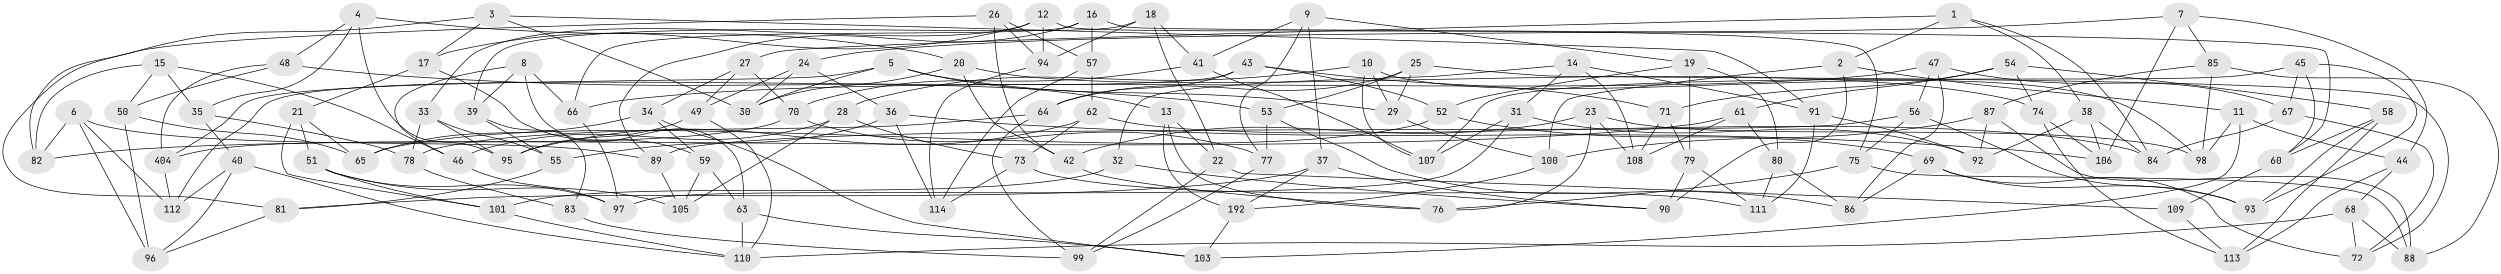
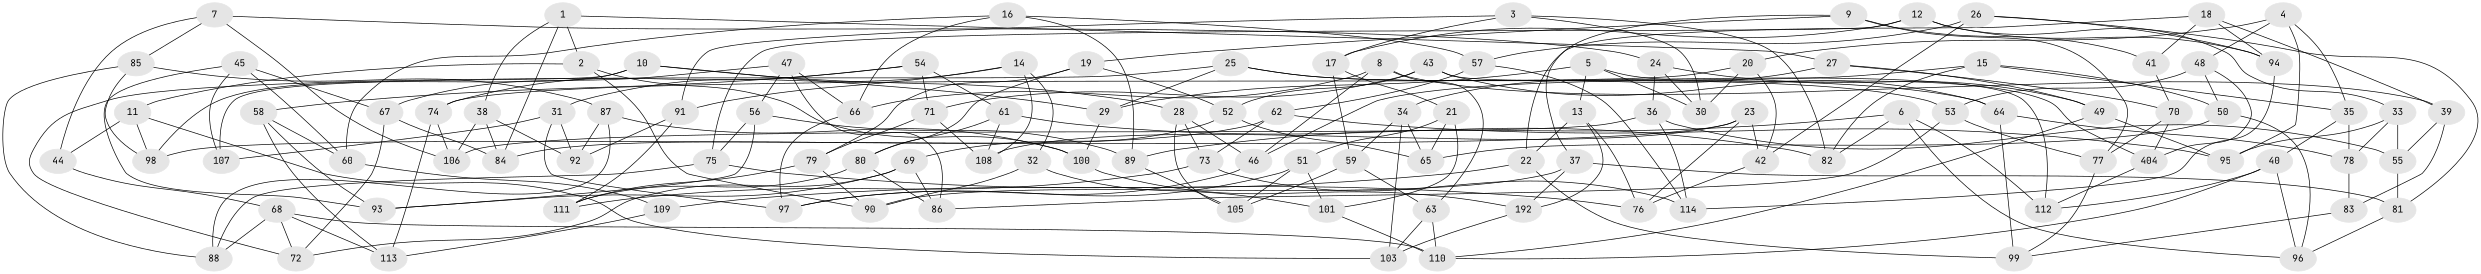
  graph {
    fontname="JetBrains Mono"
    node [color=gray90 fontname="JetBrains Mono" style=filled]
    edge [fontname="JetBrains Mono"]
    1
    2
    27
    38
    84
    11
    90
    100
    49
    34
    70
    106
    92
    44
    98
    103
    n17 [label=192]
    3
    17
    30
    82
    91
    21
    59
    111
    4
    20
    35
    48
    95
    42
    74
    78
    40
    n35 [label=404]
    50
    53
    5
    13
    29
    22
    76
    112
    6
    89
    96
    105
    7
    24
    85
    36
    68
    113
    88
    87
    8
    39
    46
    63
    66
    83
    55
    97
    110
    9
    19
    37
    41
    77
    52
    79
    80
    81
    107
    99
    10
    28
    73
    12
    33
    75
    94
    114
    109
    14
    31
    32
    108
    101
    15
    65
    16
    57
    60
    62
    51
    18
    69
    86
    23
    25
    64
    72
    26
    43
    71
    45
    67
    93
    47
    56
    54
    58
    61
    1 -- 2
    1 -- 27
    1 -- 38
    1 -- 84
    2 -- 11
    2 -- 90
    2 -- 100
    27 -- 49
    27 -- 34
    27 -- 70
    38 -- 84
    38 -- 106
    38 -- 92
    11 -- 44
    11 -- 98
    11 -- 103
    100 -- n17
    49 -- 95
    49 -- 110
    34 -- 103
    34 -- 59
    34 -- 65
    70 -- n35
    70 -- 77
    44 -- 68
-   44 -- 113
+   68 -- 113
    n17 -- 103
    3 -- 17
    3 -- 30
    3 -- 82
    3 -- 91
    17 -- 21
    17 -- 59
    91 -- 92
    91 -- 111
    21 -- 101
    21 -- 65
    21 -- 51
    59 -- 105
    59 -- 63
    4 -- 20
    4 -- 35
    4 -- 48
    4 -- 95
    20 -- 30
    20 -- 42
    20 -- 74
    35 -- 78
    35 -- 40
    48 -- n35
    48 -- 50
    48 -- 53
    42 -- 76
    74 -- 106
    74 -- 113
    78 -- 83
    40 -- 112
    40 -- 96
    40 -- 110
    n35 -- 112
    50 -- 96
    50 -- 65
    53 -- 77
    53 -- 86
    5 -- 30
    5 -- n35
    5 -- 13
    5 -- 29
    13 -- n17
    13 -- 22
    13 -- 76
    29 -- 100
    22 -- 99
    22 -- 109
    6 -- 82
    6 -- 112
    6 -- 89
    6 -- 96
    89 -- 105
    7 -- 106
    7 -- 44
    7 -- 24
    7 -- 85
    24 -- 49
    24 -- 30
    24 -- 36
    85 -- 98
    85 -- 88
    85 -- 87
    36 -- 106
    36 -- 55
    36 -- 114
    68 -- 88
    68 -- 110
    68 -- 72
    87 -- 100
    87 -- 92
    87 -- 88
    8 -- 39
    8 -- 46
    8 -- 63
    8 -- 66
    39 -- 83
    39 -- 55
    46 -- 97
    63 -- 103
    63 -- 110
    66 -- 97
    83 -- 99
    55 -- 81
    9 -- 19
    9 -- 37
    9 -- 41
    9 -- 77
    19 -- 52
    19 -- 79
    19 -- 80
    37 -- 90
    37 -- n17
    37 -- 81
    41 -- 70
-   41 -- 107
    77 -- 99
    52 -- 65
    52 -- 69
    79 -- 90
    79 -- 111
    80 -- 111
    80 -- 86
    81 -- 96
    10 -- 98
    10 -- 29
    10 -- 107
    10 -- 28
    28 -- 105
    28 -- 46
    28 -- 73
    73 -- 111
    73 -- 114
    12 -- 17
    12 -- 33
    12 -- 75
    12 -- 94
    33 -- 95
    33 -- 78
    33 -- 55
    75 -- 76
    75 -- 88
    94 -- 114
    109 -- 113
    14 -- 91
    14 -- 31
    14 -- 32
    14 -- 108
    31 -- 92
    31 -- 97
    31 -- 107
    32 -- 90
    32 -- 101
    101 -- 110
    15 -- 82
    15 -- 35
    15 -- 50
    15 -- 46
    16 -- 89
    16 -- 66
    16 -- 57
    16 -- 60
    57 -- 114
    57 -- 62
    60 -- 109
    62 -- 84
    62 -- 95
    62 -- 73
    51 -- 105
    51 -- 97
    51 -- 101
    18 -- 22
    18 -- 39
    18 -- 41
    18 -- 94
    69 -- 86
    69 -- 72
    69 -- 93
    23 -- 98
    23 -- 42
    23 -- 76
    23 -- 108
    25 -- 53
    25 -- 29
    25 -- 64
    25 -- 72
    64 -- 78
    64 -- 99
    26 -- 42
    26 -- 81
    26 -- 94
    26 -- 57
    43 -- 112
    43 -- 52
    43 -- 64
    43 -- 71
    71 -- 79
    71 -- 108
    45 -- 107
    45 -- 60
    45 -- 67
    45 -- 93
    67 -- 84
    67 -- 72
    47 -- 66
    47 -- 86
    47 -- 67
    47 -- 56
    56 -- 89
    56 -- 75
    56 -- 93
    54 -- 74
    54 -- 71
    54 -- 58
    54 -- 61
    58 -- 113
    58 -- 60
    58 -- 93
    61 -- 82
    61 -- 80
    61 -- 108
  }
